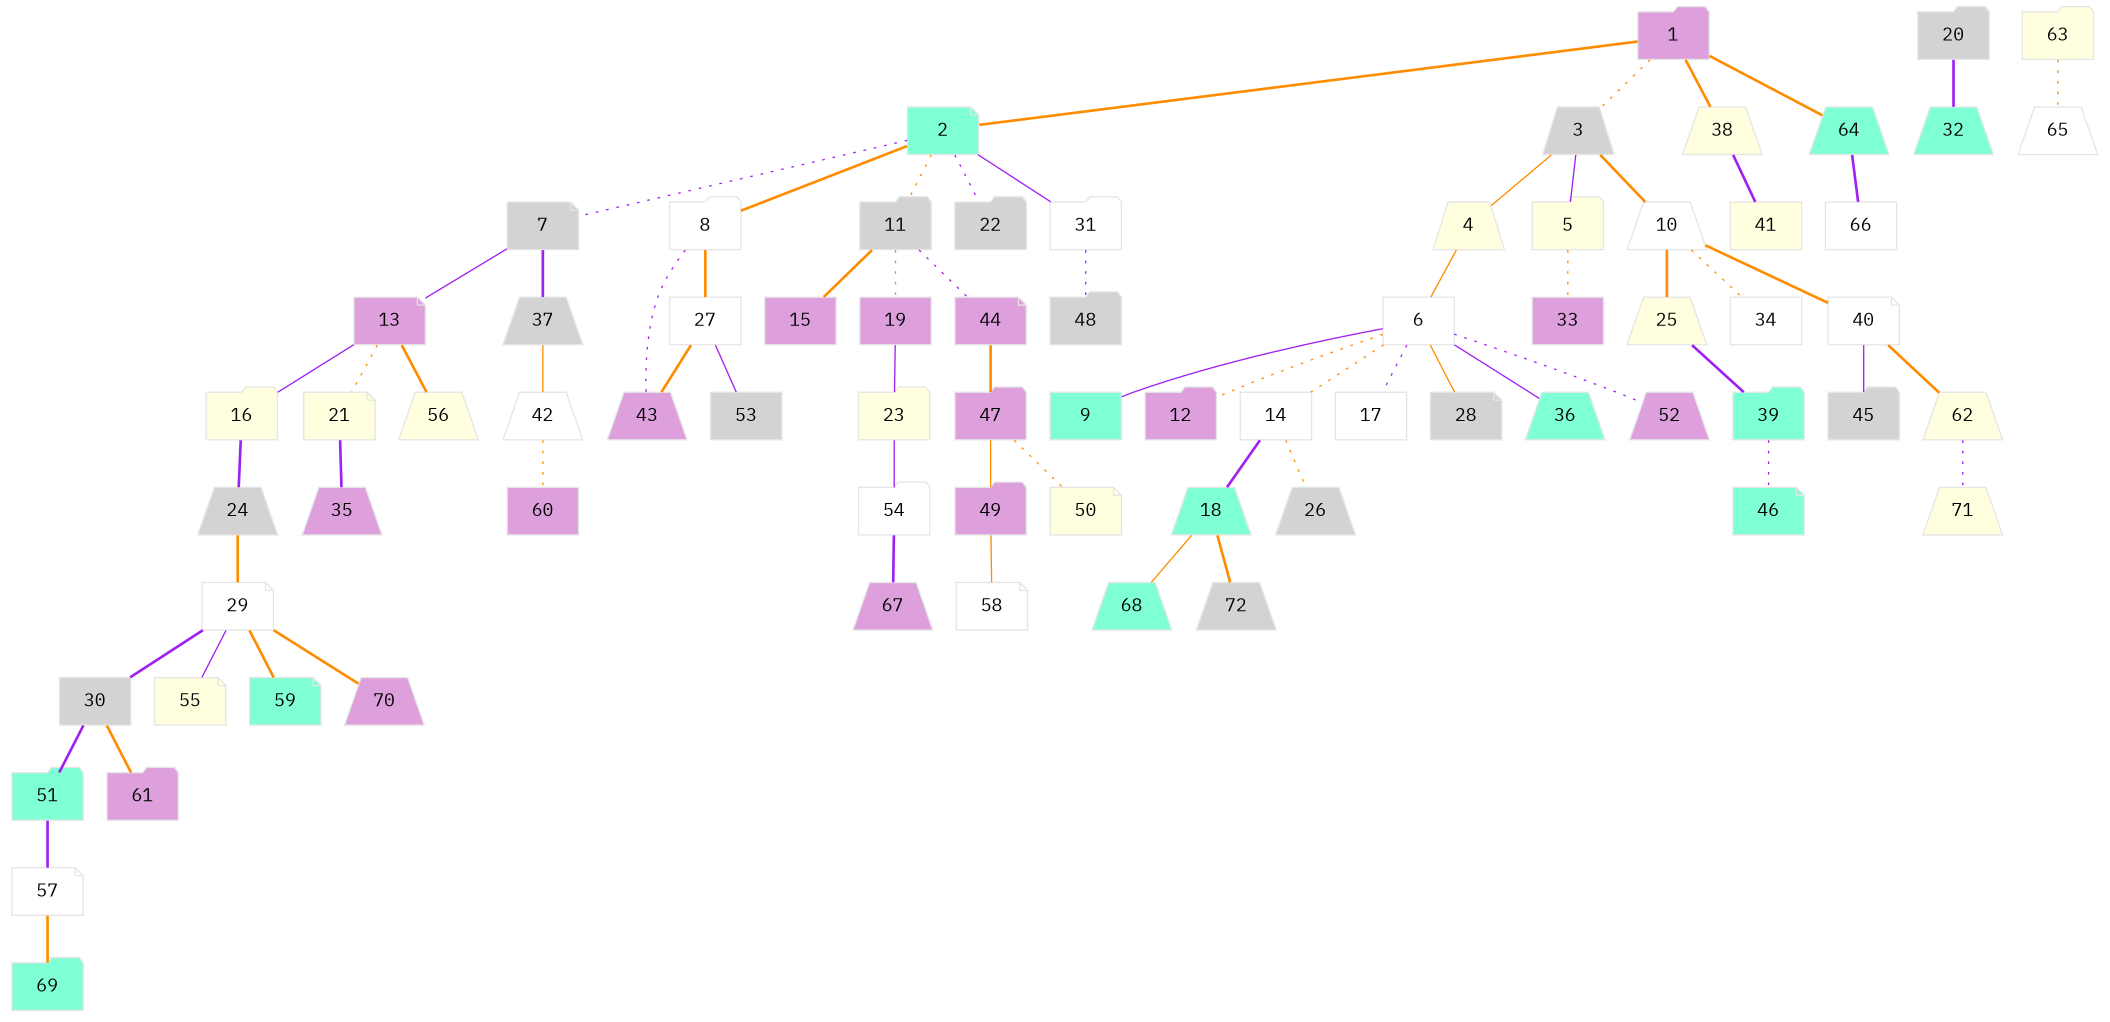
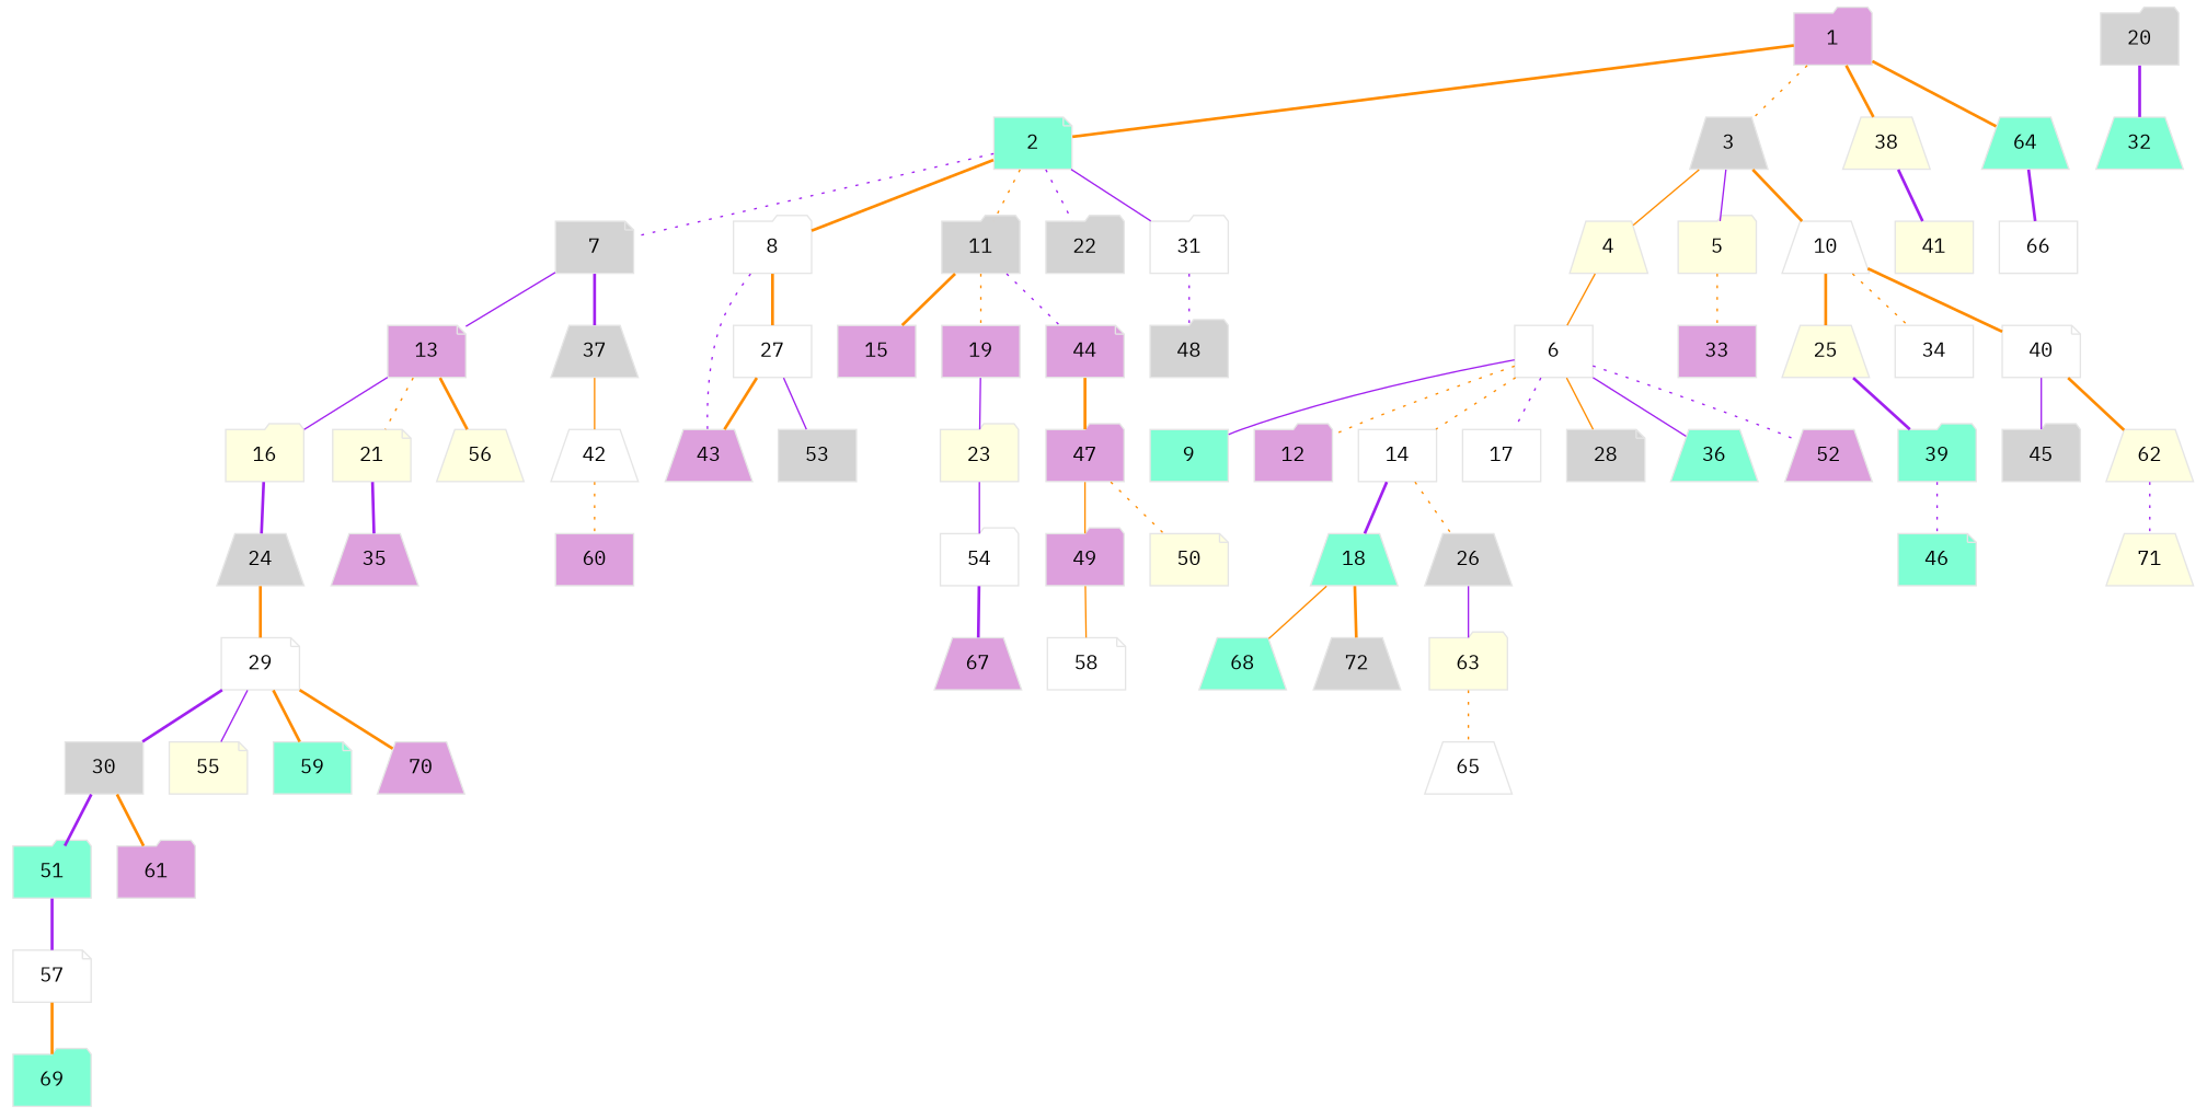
  graph {
    fontname="IBM Plex Mono"
    node [color=gray90 fillcolor=plum fontname="IBM Plex Mono" shape=trapezium style=filled]
    edge [color=darkorange fontname="IBM Plex Mono" style=bold]
    1 [shape=folder]
    2 [fillcolor=aquamarine shape=note]
    3 [fillcolor=lightgrey]
    38 [fillcolor=lightyellow]
    64 [fillcolor=aquamarine]
    7 [fillcolor=lightgrey shape=note]
    8 [fillcolor=white shape=folder]
    11 [fillcolor=lightgrey shape=folder]
    22 [fillcolor=lightgrey shape=folder]
    31 [fillcolor=white shape=folder]
    4 [fillcolor=lightyellow]
    5 [fillcolor=lightyellow shape=folder]
    10 [fillcolor=white]
    41 [fillcolor=lightyellow shape=box]
    66 [fillcolor=white shape=box]
    13 [shape=note]
    37 [fillcolor=lightgrey]
    27 [fillcolor=white shape=box]
    43
    15 [shape=box]
    19 [shape=box]
    44 [shape=note]
    48 [fillcolor=lightgrey shape=folder]
    6 [fillcolor=white shape=box]
    33 [shape=box]
    25 [fillcolor=lightyellow]
    34 [fillcolor=white shape=box]
    40 [fillcolor=white shape=note]
    9 [fillcolor=aquamarine shape=box]
    12 [shape=folder]
    14 [fillcolor=white shape=box]
    17 [fillcolor=white shape=box]
    28 [fillcolor=lightgrey shape=note]
    36 [fillcolor=aquamarine]
    52
    18 [fillcolor=aquamarine]
    26 [fillcolor=lightgrey]
    16 [fillcolor=lightyellow shape=folder]
    21 [fillcolor=lightyellow shape=note]
    56 [fillcolor=lightyellow]
    42 [fillcolor=white]
    20 [fillcolor=lightgrey shape=folder]
    32 [fillcolor=aquamarine]
    53 [fillcolor=lightgrey shape=box]
    39 [fillcolor=aquamarine shape=folder]
    45 [fillcolor=lightgrey shape=folder]
    62 [fillcolor=lightyellow]
    23 [fillcolor=lightyellow shape=folder]
    47 [shape=folder]
    24 [fillcolor=lightgrey]
    35
    68 [fillcolor=aquamarine]
    72 [fillcolor=lightgrey]
    63 [fillcolor=lightyellow shape=folder]
    29 [fillcolor=white shape=note]
    54 [fillcolor=white shape=folder]
    67
    30 [fillcolor=lightgrey shape=box]
    55 [fillcolor=lightyellow shape=note]
    59 [fillcolor=aquamarine shape=note]
    70
    46 [fillcolor=aquamarine shape=note]
    65 [fillcolor=white]
    51 [fillcolor=aquamarine shape=folder]
    61 [shape=folder]
    57 [fillcolor=white shape=note]
    60 [shape=box]
    71 [fillcolor=lightyellow]
    49 [shape=folder]
    50 [fillcolor=lightyellow shape=note]
    58 [fillcolor=white shape=note]
    69 [fillcolor=aquamarine shape=folder]
    1 -- 2
    1 -- 3 [style=dotted]
    1 -- 38
    1 -- 64
    2 -- 7 [color=purple style=dotted]
    2 -- 8
    2 -- 11 [style=dotted]
    2 -- 22 [color=purple style=dotted]
    2 -- 31 [color=purple style=solid]
    3 -- 4 [style=solid]
    3 -- 5 [color=purple style=solid]
    3 -- 10
    38 -- 41 [color=purple]
    64 -- 66 [color=purple]
    7 -- 13 [color=purple style=solid]
    7 -- 37 [color=purple]
    8 -- 27
    8 -- 43 [color=purple style=dotted]
    11 -- 15
    11 -- 19 [style=dotted]
    11 -- 44 [color=purple style=dotted]
    31 -- 48 [color=purple style=dotted]
    4 -- 6 [style=solid]
    5 -- 33 [style=dotted]
    10 -- 25
    10 -- 34 [style=dotted]
    10 -- 40
    13 -- 16 [color=purple style=solid]
    13 -- 21 [style=dotted]
    13 -- 56
    37 -- 42 [style=solid]
    27 -- 43
    27 -- 53 [color=purple style=solid]
    19 -- 23 [color=purple style=solid]
    44 -- 47
    6 -- 9 [color=purple style=solid]
    6 -- 12 [style=dotted]
    6 -- 14 [style=dotted]
    6 -- 17 [color=purple style=dotted]
    6 -- 28 [style=solid]
    6 -- 36 [color=purple style=solid]
    6 -- 52 [color=purple style=dotted]
    25 -- 39 [color=purple]
    40 -- 45 [color=purple style=solid]
    40 -- 62
    14 -- 18 [color=purple]
    14 -- 26 [style=dotted]
    18 -- 68 [style=solid]
    18 -- 72
+   26 -- 63 [color=purple style=solid]
    16 -- 24 [color=purple]
    21 -- 35 [color=purple]
    42 -- 60 [style=dotted]
    20 -- 32 [color=purple]
    39 -- 46 [color=purple style=dotted]
    62 -- 71 [color=purple style=dotted]
    23 -- 54 [color=purple style=solid]
    47 -- 49 [style=solid]
    47 -- 50 [style=dotted]
    24 -- 29
    63 -- 65 [style=dotted]
    29 -- 30 [color=purple]
    29 -- 55 [color=purple style=solid]
    29 -- 59
    29 -- 70
    54 -- 67 [color=purple]
    30 -- 51 [color=purple]
    30 -- 61
    51 -- 57 [color=purple]
    57 -- 69
    49 -- 58 [style=solid]
  }
